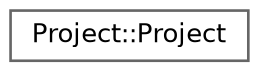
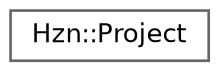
  digraph {
    rankdir=TB
-   n1 [color=grey40 fillcolor=white fontname=Helvetica fontsize=10 height=0.2 label="Project::Project" shape=box style=filled width=0.4]
+   n1 [color=grey40 fillcolor=white fontname=Helvetica fontsize=10 height=0.2 label="Hzn::Project" shape=box style=filled width=0.4]
  }
